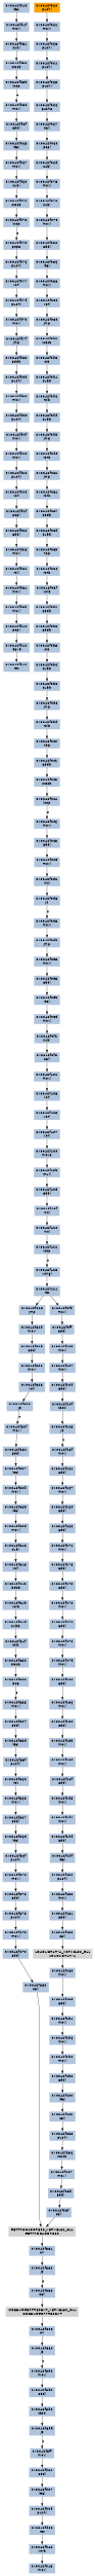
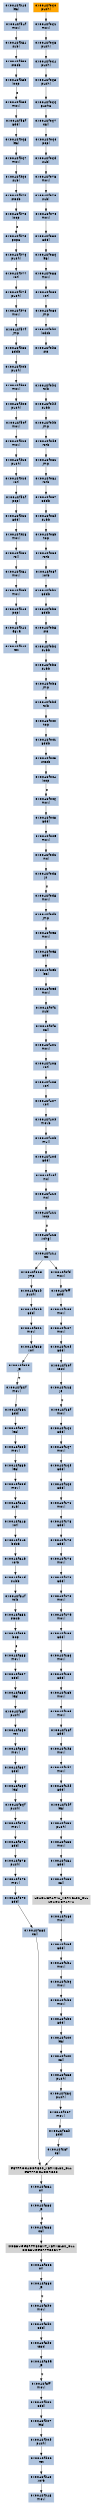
  strict digraph {
    fontname="DejaVu Sans"
    node [color=lightsteelblue fillcolor=lightsteelblue fontname="DejaVu Sans" shape=rectangle style=filled]
    edge [color="#000000" fontname="DejaVu Sans"]
    n1 [label="0x0042f965\nleal"]
    n2 [label="0x0042f967\nmovl"]
    n3 [label="0x0042f96c\nsubl"]
    n4 [label="0x0042f972\nstosb"]
    n5 [label="0x0042f92a\nmovl"]
    n6 [label="0x0042f931\nroll"]
    n7 [label="0x0042f934\nmovl"]
    n8 [label="0x0042f93b\nmovl"]
    n9 [label="0x0042f105\nmovl"]
    n10 [label="0x0042f107\nmovl"]
    n11 [label="0x0042f109\naddl"]
    n12 [label="0x0042f10f\ntestl"]
    n13 [label="0x0042f1ae\naddl"]
    n14 [label="0x0042f1b4\nmovl"]
    n15 [label="0x0042f1b6\nmovl"]
    n16 [label="0x0042f1b8\nmovl"]
    n17 [label="0x0042f922\naddl"]
    n18 [label="0x0042f942\nret"]
    n19 [label="0x0042f973\nloop"]
    n20 [label="0x0042f979\npushl"]
    n21 [label="0x0042f97c\nmovl"]
    n22 [label="0x0042f97f\njmp"]
    n23 [label="0x0042f982\naddb"]
    n24 [label="0x0042f066\npusha"]
    n25 [label="0x0042f067\ncall"]
    n26 [label="0x0042f06c\npopl"]
    n27 [label="0x0042f06d\nsubl"]
    n28 [label="0x0042f90b\npushl"]
    n29 [label="0x0042f90c\nmovl"]
    n30 [label="0x0042f90e\npushl"]
    n31 [label="0x0042f16c\naddl"]
    n32 [label="0x0042f171\nmovl"]
    n33 [label="0x0042f173\naddl"]
    n34 [label="0x0042f175\naddl"]
    n35 [label="0x0042f0c3\nstosb"]
    n36 [label="0x0042f0c4\nloop"]
    n37 [label="0x0042f0c6\nmovl"]
    n38 [label="0x0042f0c8\naddl"]
    n39 [label="0x0042f0b1\naddb"]
    n40 [label="0x0042f0b3\naddb"]
    n41 [label="0x0042f0b5\nstc"]
    n42 [label="0x0042f0b6\nsubb"]
    n43 [label="0x0042f888\ncall"]
    n44 [color=lightgrey fillcolor=lightgrey label="ISDEBUGGERPRESENT_KERNEL32_DLL\nISDEBUGGERPRESENT"]
    n45 [label="0x0042f88a\norl"]
    n46 [label="0x0042f88c\nje"]
    n47 [label="0x0042f2a9\naddl"]
    n48 [label="0x0042f2af\ncall"]
    n49 [color=lightgrey fillcolor=lightgrey label="GETPROCADDRESS_KERNEL32_DLL\nGETPROCADDRESS"]
    n50 [label="0x0042f884\norl"]
    n51 [label="0x0042f842\nsubl"]
    n52 [label="0x0042f848\nxorl"]
    n53 [label="0x0042f84a\nlodsb"]
    n54 [label="0x0042f84b\nxorb"]
    n55 [label="0x0042f867\naddl"]
    n56 [label="0x0042f86d\nleal"]
    n57 [label="0x0042f86f\npushl"]
    n58 [label="0x0042f870\nmovl"]
    n59 [label="0x0042f063\npushl"]
    n60 [label="0x0042f064\npushl"]
    n61 [label="0x0042f065\npushl"]
    n62 [label="0x0042f890\nmovl"]
    n63 [label="0x0042f892\naddl"]
    n64 [label="0x0042f1c2\ncall"]
    n65 [label="0x0042f2a5\npushl"]
-   n66 [label="0x0042f2a6\nstosb"]
+   n66 [label="0x0042f2a6\npushl"]
    n67 [label="0x0042f2a7\nmovl"]
    n68 [label="0x0042f87c\naddl"]
    n69 [label="0x0042f882\ncall"]
    n70 [label="0x0042f07e\nmovl"]
    n71 [label="0x0042f080\naddl"]
    n72 [label="0x0042f086\nleal"]
    n73 [label="0x0042f088\nmovl"]
    n74 [label="0x0042f401\nmovl"]
    n75 [label="0x0042f403\nxorl"]
    n76 [label="0x0042f405\nxorl"]
    n77 [label="0x0042f407\nxorl"]
    n78 [label="0x0042f09e\nrorb"]
    n79 [label="0x0042f0a1\njmp"]
    n80 [label="0x0042f0a4\nrorb"]
    n81 [label="0x0042f0a7\naddb"]
    n82 [label="0x0042f167\nmovl"]
    n83 [label="0x0042f169\naddl"]
-   n84 [label="0x0042f094\nsubb"]
    n85 [label="0x0042f096\nrolb"]
    n86 [label="0x0042f099\nsubb"]
    n87 [label="0x0042f09b\njmp"]
    n88 [color=lightgrey fillcolor=orange label="0x0042f060\npushl"]
    n89 [label="0x0042f061\nmovl"]
    n90 [label="0x0042f85f\npushl"]
    n91 [label="0x0042f860\nret"]
    n92 [label="0x0042f865\nmovl"]
    n93 [label="0x0042f199\naddl"]
    n94 [label="0x0042f19f\nleal"]
    n95 [label="0x0042f1a1\npushl"]
    n96 [label="0x0042f1a2\nmovl"]
    n97 [label="0x0042f08a\nxorl"]
    n98 [label="0x0042f08c\njmp"]
    n99 [label="0x0042f092\nlodsb"]
    n100 [label="0x0042f073\nmovl"]
    n101 [label="0x0042f078\nsubl"]
    n102 [label="0x0042f0d2\nincl"]
    n103 [label="0x0042f0d3\njs"]
    n104 [label="0x0042f0d5\nmovl"]
    n105 [label="0x0042f0db\njmp"]
    n106 [label="0x0042f872\naddl"]
    n107 [label="0x0042f878\npushl"]
    n108 [label="0x0042f0bd\nrolb"]
    n109 [label="0x0042f0c0\nnop"]
    n110 [label="0x0042f0c1\naddb"]
    n111 [label="0x0042f83b\nleal"]
    n112 [label="0x0042f83d\nmovl"]
    n113 [label="0x0042f093\nstc"]
    n114 [label="0x0042f186\nmovl"]
    n115 [label="0x0042f188\naddl"]
    n116 [label="0x0042f18b\nmovl"]
    n117 [label="0x0042f18d\nmovl"]
    n118 [label="0x0042f1ba\naddl"]
    n119 [label="0x0042f940\npopl"]
    n120 [label="0x0042f941\nleave"]
    n121 [color=lightgrey fillcolor=lightgrey label="LOADLIBRARYA_KERNEL32_DLL\nLOADLIBRARYA"]
    n122 [label="0x0042f1ac\nmovl"]
    n123 [label="0x0042f87a\nmovl"]
    n124 [label="0x0042f409\nmovb"]
    n125 [label="0x0042f17c\nmovl"]
    n126 [label="0x0042f17e\nmovl"]
    n127 [label="0x0042f180\naddl"]
    n128 [label="0x0042f195\nmovl"]
    n129 [label="0x0042f197\nmovl"]
    n130 [label="0x0042f898\ntestl"]
    n131 [label="0x0042f975\npopa"]
    n132 [label="0x0042f976\npushl"]
    n133 [label="0x0042f977\nxorl"]
    n134 [label="0x0042f84d\nsubb"]
    n135 [label="0x0042f84f\nrolb"]
    n136 [label="0x0042f852\nstosb"]
    n137 [label="0x0042f853\nloop"]
    n138 [label="0x0042f90f\nmovl"]
    n139 [label="0x0042f0ce\nmovl"]
    n140 [label="0x0042f413\nxchgl"]
    n141 [label="0x0042f414\nret"]
    n142 [label="0x0042f815\njmp"]
    n143 [label="0x0042f0fd\nmovl"]
-   n144 [label="0x0042f819\nmovl"]
+   n144 [label="0x0042f819\npushl"]
    n145 [label="0x0042f0ff\naddl"]
    n146 [label="0x0042f886\nje"]
    n147 [label="0x0042f945\nmovl"]
    n148 [label="0x0042f94d\nleal"]
    n149 [label="0x0042f94f\nmovl"]
    n150 [label="0x0042f0a9\nsubb"]
    n151 [label="0x0042f0ab\nnop"]
    n152 [label="0x0042f0ac\nrorb"]
    n153 [label="0x0042f954\nsubl"]
    n154 [label="0x0042f95a\nstosb"]
    n155 [label="0x0042f81b\naddl"]
    n156 [label="0x0042f821\nmovl"]
    n157 [label="0x0042f0b8\nsubb"]
    n158 [label="0x0042f913\nmovl"]
    n159 [label="0x0042f91a\npushl"]
    n160 [label="0x0042f91d\nxorl"]
    n161 [label="0x0042f91f\npopl"]
    n162 [label="0x0042f40b\nmull"]
    n163 [label="0x0042f95b\nloop"]
    n164 [label="0x0042f95d\nmovl"]
    n165 [label="0x0042f901\naddl"]
    n166 [label="0x0042f907\nleal"]
    n167 [label="0x0042f909\npushl"]
    n168 [label="0x0042f90a\nret"]
    n169 [label="0x0042f89e\nje"]
    n170 [label="0x0042f8ff\nmovl"]
    n171 [label="0x0042f855\nmovl"]
    n172 [label="0x0042f857\naddl"]
    n173 [label="0x0042f85d\nleal"]
    n174 [label="0x0042f0e3\nmovl"]
    n175 [label="0x0042f0e5\naddl"]
    n176 [label="0x0042f0eb\nleal"]
    n177 [label="0x0042f95f\naddl"]
    n178 [label="0x0042f82f\nmovl"]
    n179 [label="0x0042f831\naddl"]
    n180 [label="0x0042f837\nleal"]
    n181 [label="0x0042f839\nmovl"]
    n182 [label="0x0042f161\naddl"]
    n183 [label="0x0042f18f\naddl"]
    n184 [label="0x0042f825\nje"]
    n185 [label="0x0042f40d\naddl"]
    n186 [label="0x0042f40f\nincl"]
    n187 [label="0x0042f410\nincl"]
    n188 [label="0x0042f1a4\naddl"]
    n189 [label="0x0042f1aa\ncall"]
    n190 [label="0x0042f15f\nmovl"]
    n191 [label="0x0042f1c0\nleal"]
    n192 [label="0x0042f411\nloop"]
    n193 [label="0x0042f0ba\njmp"]
    n194 [label="0x0042f178\nmovl"]
    n195 [label="0x0042f17a\naddl"]
    n196 [label="0x0042f0ed\nmovl"]
    n197 [label="0x0042f0f2\nsubl"]
    n198 [label="0x0042f0f8\ncall"]
    n199 [label="0x0042f943\nxorb"]
    n200 [label="0x0042f823\nxorl"]
    n201 [label="0x0042f0af\nxorb"]
    n202 [label="0x0042f115\nje"]
    n1 -> n2
    n2 -> n3
    n3 -> n4
    n4 -> n19
    n5 -> n6
    n6 -> n7
    n7 -> n8
    n8 -> n119
    n9 -> n10
    n10 -> n11
    n11 -> n12
    n12 -> n202
    n13 -> n14
    n14 -> n15
    n15 -> n16
    n16 -> n118
    n17 -> n5
    n19 -> n131 [label=F]
    n20 -> n21
    n21 -> n22
    n22 -> n23
    n23 -> n28
    n24 -> n25
    n25 -> n26
    n26 -> n27
    n27 -> n100
    n28 -> n29
    n29 -> n30
    n30 -> n138
    n31 -> n32
    n32 -> n33
    n33 -> n34
    n34 -> n194
    n35 -> n36
    n36 -> n37 [label=F]
    n37 -> n38
    n38 -> n139
    n39 -> n40
    n40 -> n41
    n41 -> n42
    n42 -> n157
    n43 -> n44
    n44 -> n45
    n45 -> n46
    n46 -> n62 [label=T]
    n47 -> n48
    n48 -> n49
    n49 -> n50
    n50 -> n146
    n51 -> n52
    n52 -> n53
    n53 -> n54
    n54 -> n134
    n55 -> n56
    n56 -> n57
    n57 -> n58
    n58 -> n106
    n59 -> n60
    n60 -> n61
    n61 -> n24
    n62 -> n63
    n63 -> n130
    n64 -> n65
    n65 -> n66
    n66 -> n67
    n67 -> n47
    n68 -> n69
    n69 -> n49
    n70 -> n71
    n71 -> n72
    n72 -> n73
    n73 -> n97
    n74 -> n75
    n75 -> n76
    n76 -> n77
    n77 -> n124
    n78 -> n79
    n79 -> n80
    n80 -> n81
    n81 -> n150
    n82 -> n83
    n83 -> n31
-   n84 -> n85
    n85 -> n86
    n86 -> n87
    n87 -> n78
    n88 -> n89
    n89 -> n59
    n90 -> n91
    n91 -> n92
    n92 -> n55
    n93 -> n94
    n94 -> n95
    n95 -> n96
    n96 -> n188
    n97 -> n98
    n98 -> n99
    n99 -> n113
    n100 -> n101
    n101 -> n70
    n102 -> n103
    n103 -> n104 [label=F]
    n104 -> n105
    n105 -> n174
    n106 -> n107
    n107 -> n123
    n108 -> n109
    n109 -> n110
    n110 -> n35
    n111 -> n112
    n112 -> n51
-   n113 -> n84
    n114 -> n115
    n115 -> n116
    n116 -> n117
    n117 -> n183
    n118 -> n191
    n119 -> n120
    n120 -> n18
    n121 -> n122
    n122 -> n13
    n123 -> n68
    n124 -> n162
    n125 -> n126
    n126 -> n127
    n127 -> n114
    n128 -> n129
    n129 -> n93
    n130 -> n169
    n131 -> n132
    n132 -> n133
    n133 -> n20
    n134 -> n135
    n135 -> n136
    n136 -> n137
    n137 -> n171 [label=F]
    n138 -> n158
    n139 -> n102
    n140 -> n141
    n141 -> n142
    n141 -> n143
    n142 -> n144
    n143 -> n145
    n144 -> n155
    n145 -> n9
    n146 -> n43 [label=F]
    n148 -> n149
    n149 -> n153
    n150 -> n151
    n151 -> n152
    n152 -> n201
    n153 -> n154
    n154 -> n163
    n155 -> n156
    n156 -> n200
    n157 -> n193
    n158 -> n159
    n159 -> n160
    n160 -> n161
    n161 -> n17
    n162 -> n185
-   n163 -> n164 [label=T]
+   n163 -> n164 [label=F]
    n164 -> n177
    n165 -> n166
    n166 -> n167
    n167 -> n168
    n168 -> n199
    n169 -> n170 [label=T]
    n170 -> n165
    n171 -> n172
    n172 -> n173
    n173 -> n90
    n174 -> n175
    n175 -> n176
    n176 -> n196
    n177 -> n1
    n178 -> n179
    n179 -> n180
    n180 -> n181
    n181 -> n111
    n182 -> n82
    n183 -> n128
    n184 -> n178 [label=T]
    n185 -> n186
    n186 -> n187
    n187 -> n192
    n188 -> n189
    n189 -> n121
    n190 -> n182
    n191 -> n64
    n192 -> n140 [label=F]
    n193 -> n108
    n194 -> n195
    n195 -> n125
    n196 -> n197
    n197 -> n198
    n198 -> n74
    n199 -> n147
    n200 -> n184
    n201 -> n39
    n202 -> n190 [label=T]
  }
